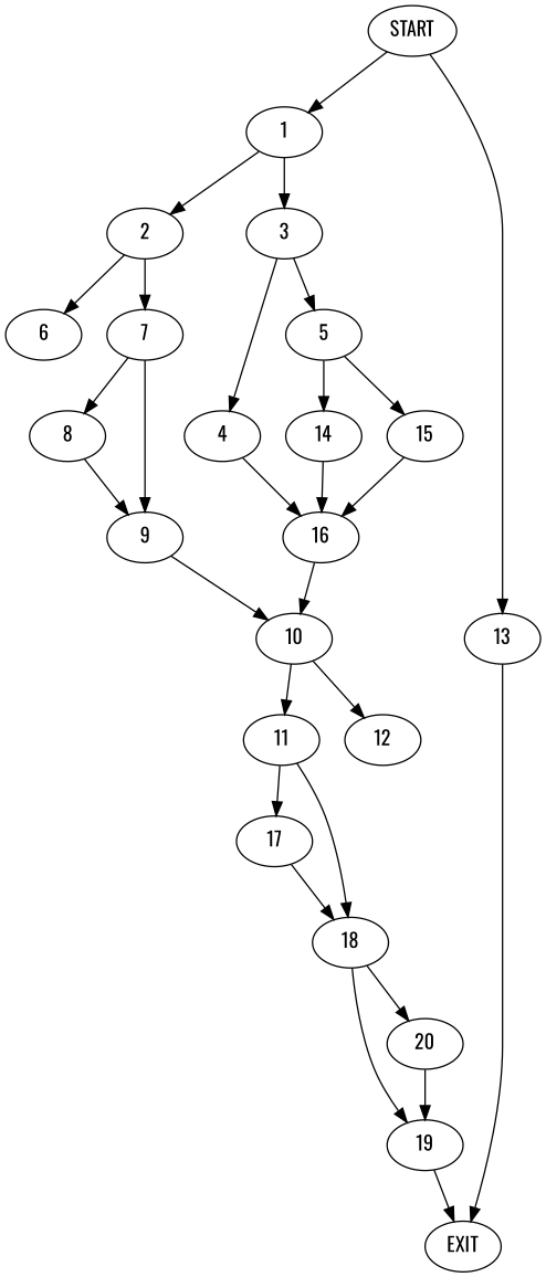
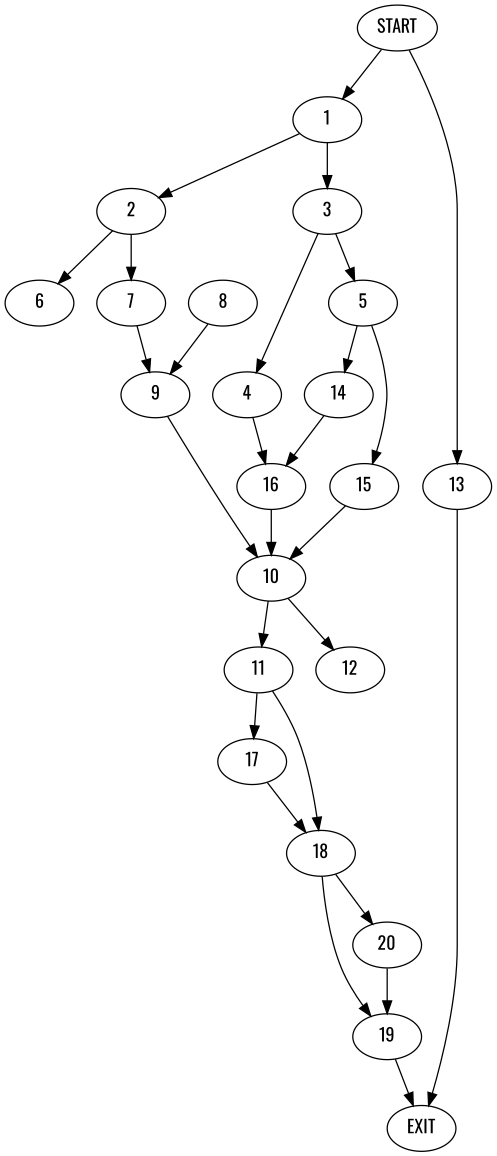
  digraph {
    fontname=Oswald
    node [fontname=Oswald]
    edge [fontname=Oswald]
    n1 [label=START]
    1
    13
    2
    3
    n6 [label=EXIT]
    6
    7
    4
    5
    8
    9
    16
    14
    15
    10
    11
    12
    17
    18
    19
    20
    n1 -> 1
    n1 -> 13
    1 -> 2
    1 -> 3
    13 -> n6
    2 -> 6
    2 -> 7
    3 -> 4
    3 -> 5
-   7 -> 8
    7 -> 9
    4 -> 16
    5 -> 14
    5 -> 15
    8 -> 9
    9 -> 10
    16 -> 10
    14 -> 16
-   15 -> 16
+   15 -> 10
    10 -> 11
    10 -> 12
    11 -> 17
    11 -> 18
    17 -> 18
    18 -> 19
    18 -> 20
    19 -> n6
    20 -> 19
  }
